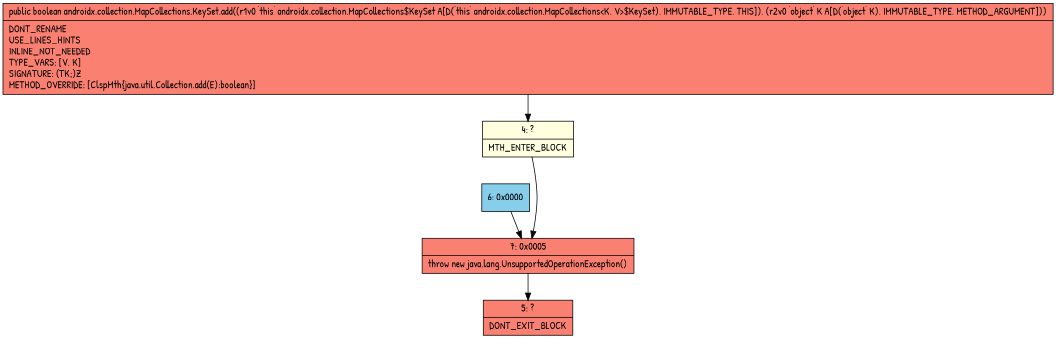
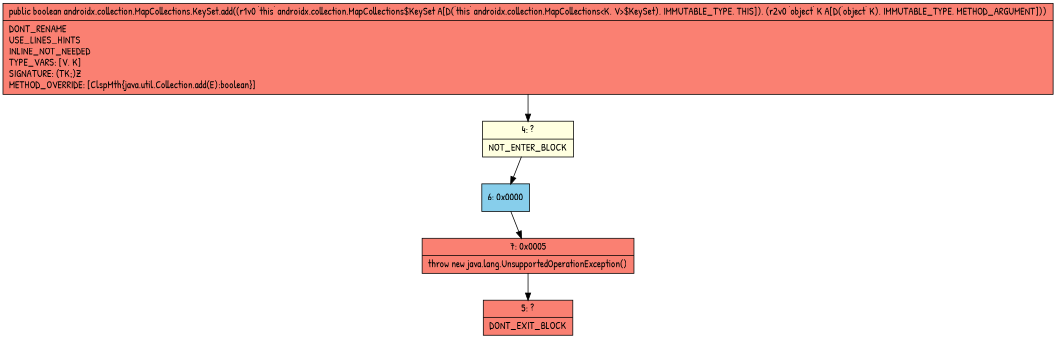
  digraph {
    fontname="Patrick Hand"
    node [fillcolor=salmon fontname="Patrick Hand" shape=record style=filled]
    edge [fontname="Patrick Hand"]
-   n1 [fillcolor=lightyellow label="{4\:\ ?|MTH_ENTER_BLOCK\l}"]
+   n1 [fillcolor=lightyellow label="{4\:\ ?|NOT_ENTER_BLOCK\l}"]
    n2 [fillcolor=skyblue label="{6\:\ 0x0000}"]
    n3 [label="{7\:\ 0x0005|throw new java.lang.UnsupportedOperationException()\l}"]
    n4 [label="{5\:\ ?|DONT_EXIT_BLOCK\l}"]
    n5 [label="{public boolean androidx.collection.MapCollections.KeySet.add((r1v0 'this' androidx.collection.MapCollections$KeySet A[D('this' androidx.collection.MapCollections\<K, V\>$KeySet), IMMUTABLE_TYPE, THIS]), (r2v0 'object' K A[D('object' K), IMMUTABLE_TYPE, METHOD_ARGUMENT]))  | DONT_RENAME\lUSE_LINES_HINTS\lINLINE_NOT_NEEDED\lTYPE_VARS: [V, K]\lSIGNATURE: (TK;)Z\lMETHOD_OVERRIDE: [ClspMth\{java.util.Collection.add(E):boolean\}]\l}"]
-   n1 -> n3
+   n1 -> n2
    n2 -> n3
    n3 -> n4
    n5 -> n1
  }
